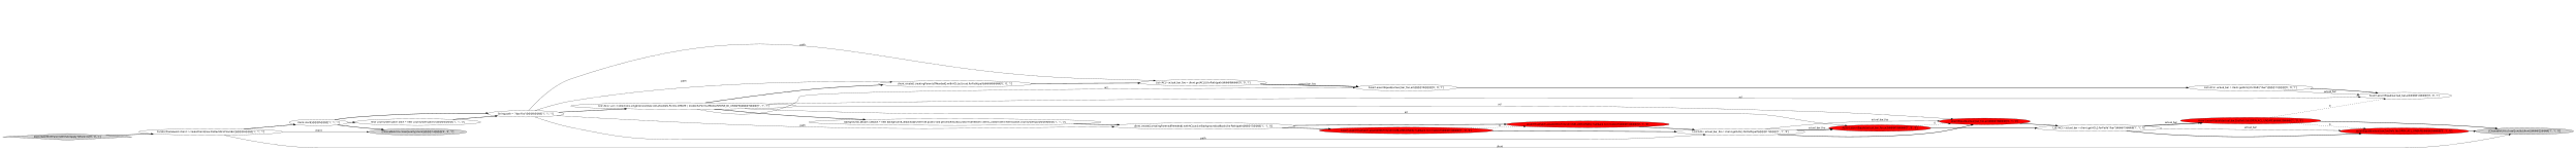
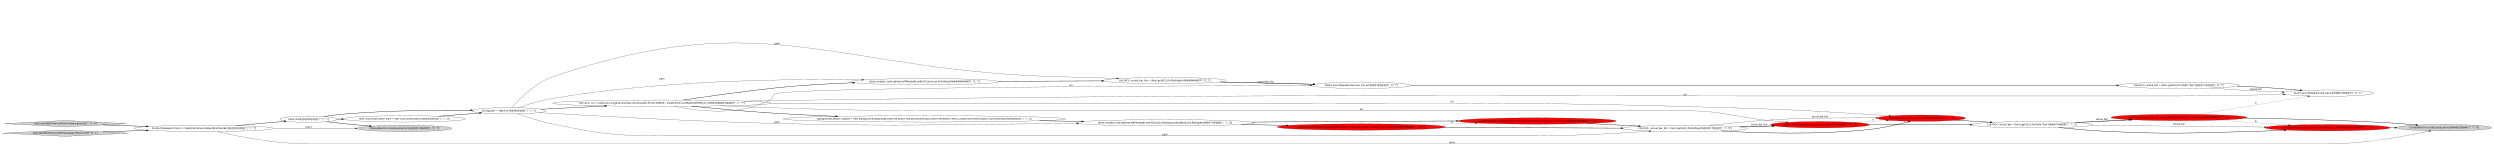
  digraph {
    fontname="Noto Sans"
    rankdir=LR
    node [fillcolor=white fontname="Noto Sans" shape=ellipse style=filled]
    edge [fontname="Noto Sans" style=bold]
    n1 [label="String path = \"/bar/foo\"@@@6@@@['1', '1', '1']"]
    n2 [label="List<ACL> acl = Collections.singletonList(new ACL(ZooDefs.Perms.CREATE | ZooDefs.Perms.READ,ANYONE_ID_UNSAFE))@@@7@@@['1', '1', '1']"]
    n3 [label="List<ACL> actual_bar_foo = client.getACL().forPath(path)@@@17@@@['1', '1', '0']"]
    n4 [label="client.create().creatingParentsIfNeeded().withACL(acl).inBackground(callback).forPath(path)@@@15@@@['1', '1', '0']"]
    n5 [label="List<ACL> actual_bar_foo = client.getACL().forPath(path)@@@9@@@['0', '0', '1']"]
    n6 [label="client.create().creatingParentsIfNeeded().withACL(acl,true).forPath(path)@@@8@@@['0', '0', '1']"]
    n7 [label="Assert.assertEquals(actual_bar,acl)@@@12@@@['0', '0', '1']"]
    n8 [fillcolor=red label="assertEquals(actual_bar_foo,acl)@@@18@@@['0', '1', '0']"]
    n9 [fillcolor=red label="Assert.assertEquals(actual_bar_foo,acl)@@@18@@@['1', '0', '0']"]
    n10 [label="Assert.assertEquals(actual_bar_foo,acl)@@@10@@@['0', '0', '1']"]
    n11 [label="BackgroundCallback callback = new BackgroundCallback(){@Override public void processResult(CuratorFramework client,CuratorEvent event){latch.countDown()}}@@@9@@@['1', '1', '0']"]
    n12 [fillcolor=red label="assertTrue(latch.await(2000,TimeUnit.MILLISECONDS),\"Callback not invoked\")@@@16@@@['0', '1', '0']"]
    n13 [fillcolor=red label="Assert.assertTrue(latch.await(2000,TimeUnit.MILLISECONDS),\"Callback not invoked\")@@@16@@@['1', '0', '0']"]
    n14 [fillcolor=lightgray label="{CloseableUtils.closeQuietly(client)}@@@22@@@['1', '1', '0']"]
    n15 [fillcolor=lightgray label="{CloseableUtils.closeQuietly(client)}@@@14@@@['0', '0', '1']"]
    n16 [label="List<ACL> actual_bar = client.getACL().forPath(\"/bar\")@@@19@@@['1', '1', '0']"]
    n17 [label="List<ACL> actual_bar = client.getACL().forPath(\"/bar\")@@@11@@@['0', '0', '1']"]
    n18 [fillcolor=red label="assertEquals(actual_bar,ZooDefs.Ids.OPEN_ACL_UNSAFE)@@@20@@@['0', '1', '0']"]
    n19 [fillcolor=red label="Assert.assertEquals(actual_bar,ZooDefs.Ids.OPEN_ACL_UNSAFE)@@@20@@@['1', '0', '0']"]
+   n20 [fillcolor=lightgray label="testCreateWithParentsWithAclInBackground['1', '0', '0']" shape=diamond]
    n21 [label="CuratorFramework client = createClient(new DefaultACLProvider())@@@3@@@['1', '1', '1']"]
    n22 [label="client.start()@@@5@@@['1', '1', '1']"]
    n23 [fillcolor=lightgray label="testCreateWithParentsWithAclApplyToParents['0', '0', '1']" shape=diamond]
    n24 [label="final CountDownLatch latch = new CountDownLatch(1)@@@6@@@['1', '1', '0']"]
    n1 -> n2
    n1 -> n3 [label=path style=solid]
    n1 -> n4 [label=path style=solid]
    n1 -> n5 [label=path style=solid]
    n1 -> n6 [label=path style=solid]
    n2 -> n6
    n2 -> n7 [label=acl style=solid]
    n2 -> n8 [label=acl style=solid]
    n2 -> n9 [label=acl style=solid]
    n2 -> n10 [label=acl style=solid]
    n2 -> n11
    n3 -> n8 [label=actual_bar_foo style=solid]
    n3 -> n8
    n3 -> n9 [label=actual_bar_foo style=solid]
    n3 -> n9
    n4 -> n12
    n4 -> n13
    n5 -> n10 [label=actual_bar_foo style=solid]
    n5 -> n10
    n6 -> n5
    n8 -> n16
    n9 -> n8 [label=0 style=dashed]
    n9 -> n16
    n10 -> n17
    n11 -> n4
    n12 -> n3
    n13 -> n3
    n13 -> n12 [label=0 style=dashed]
    n16 -> n18
    n16 -> n18 [label=actual_bar style=solid]
    n16 -> n19 [label=actual_bar style=solid]
    n16 -> n19
    n17 -> n7
    n17 -> n7 [label=actual_bar style=solid]
    n18 -> n14
    n19 -> n7 [label=0 style=dashed]
    n19 -> n14
    n19 -> n18 [label=0 style=dashed]
+   n20 -> n21
    n21 -> n14 [label=client style=solid]
    n21 -> n15 [label=client style=solid]
    n21 -> n22
    n22 -> n1
    n22 -> n15
    n22 -> n24
    n23 -> n21
    n24 -> n1
  }
